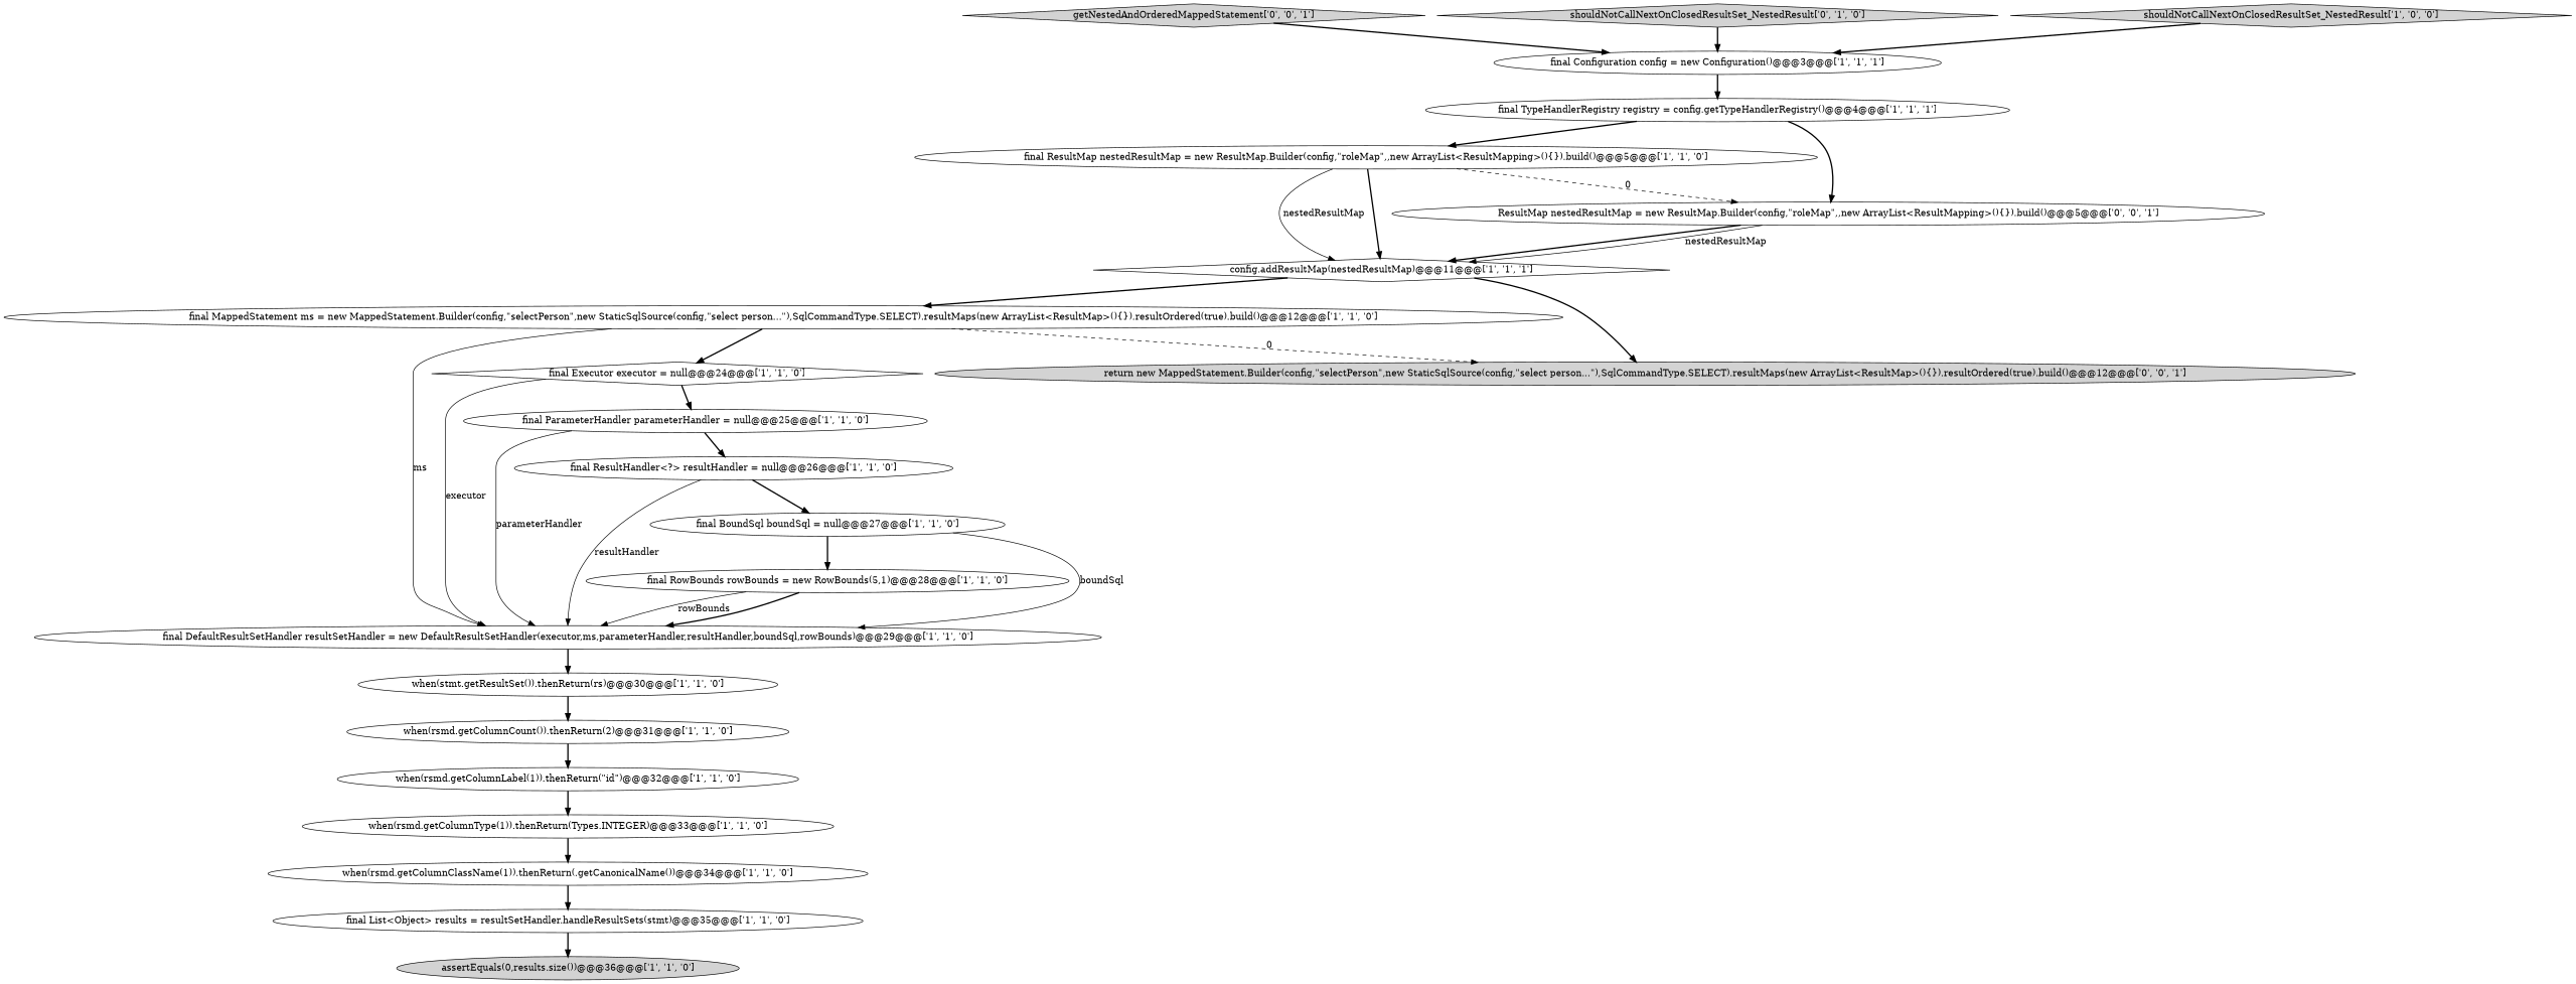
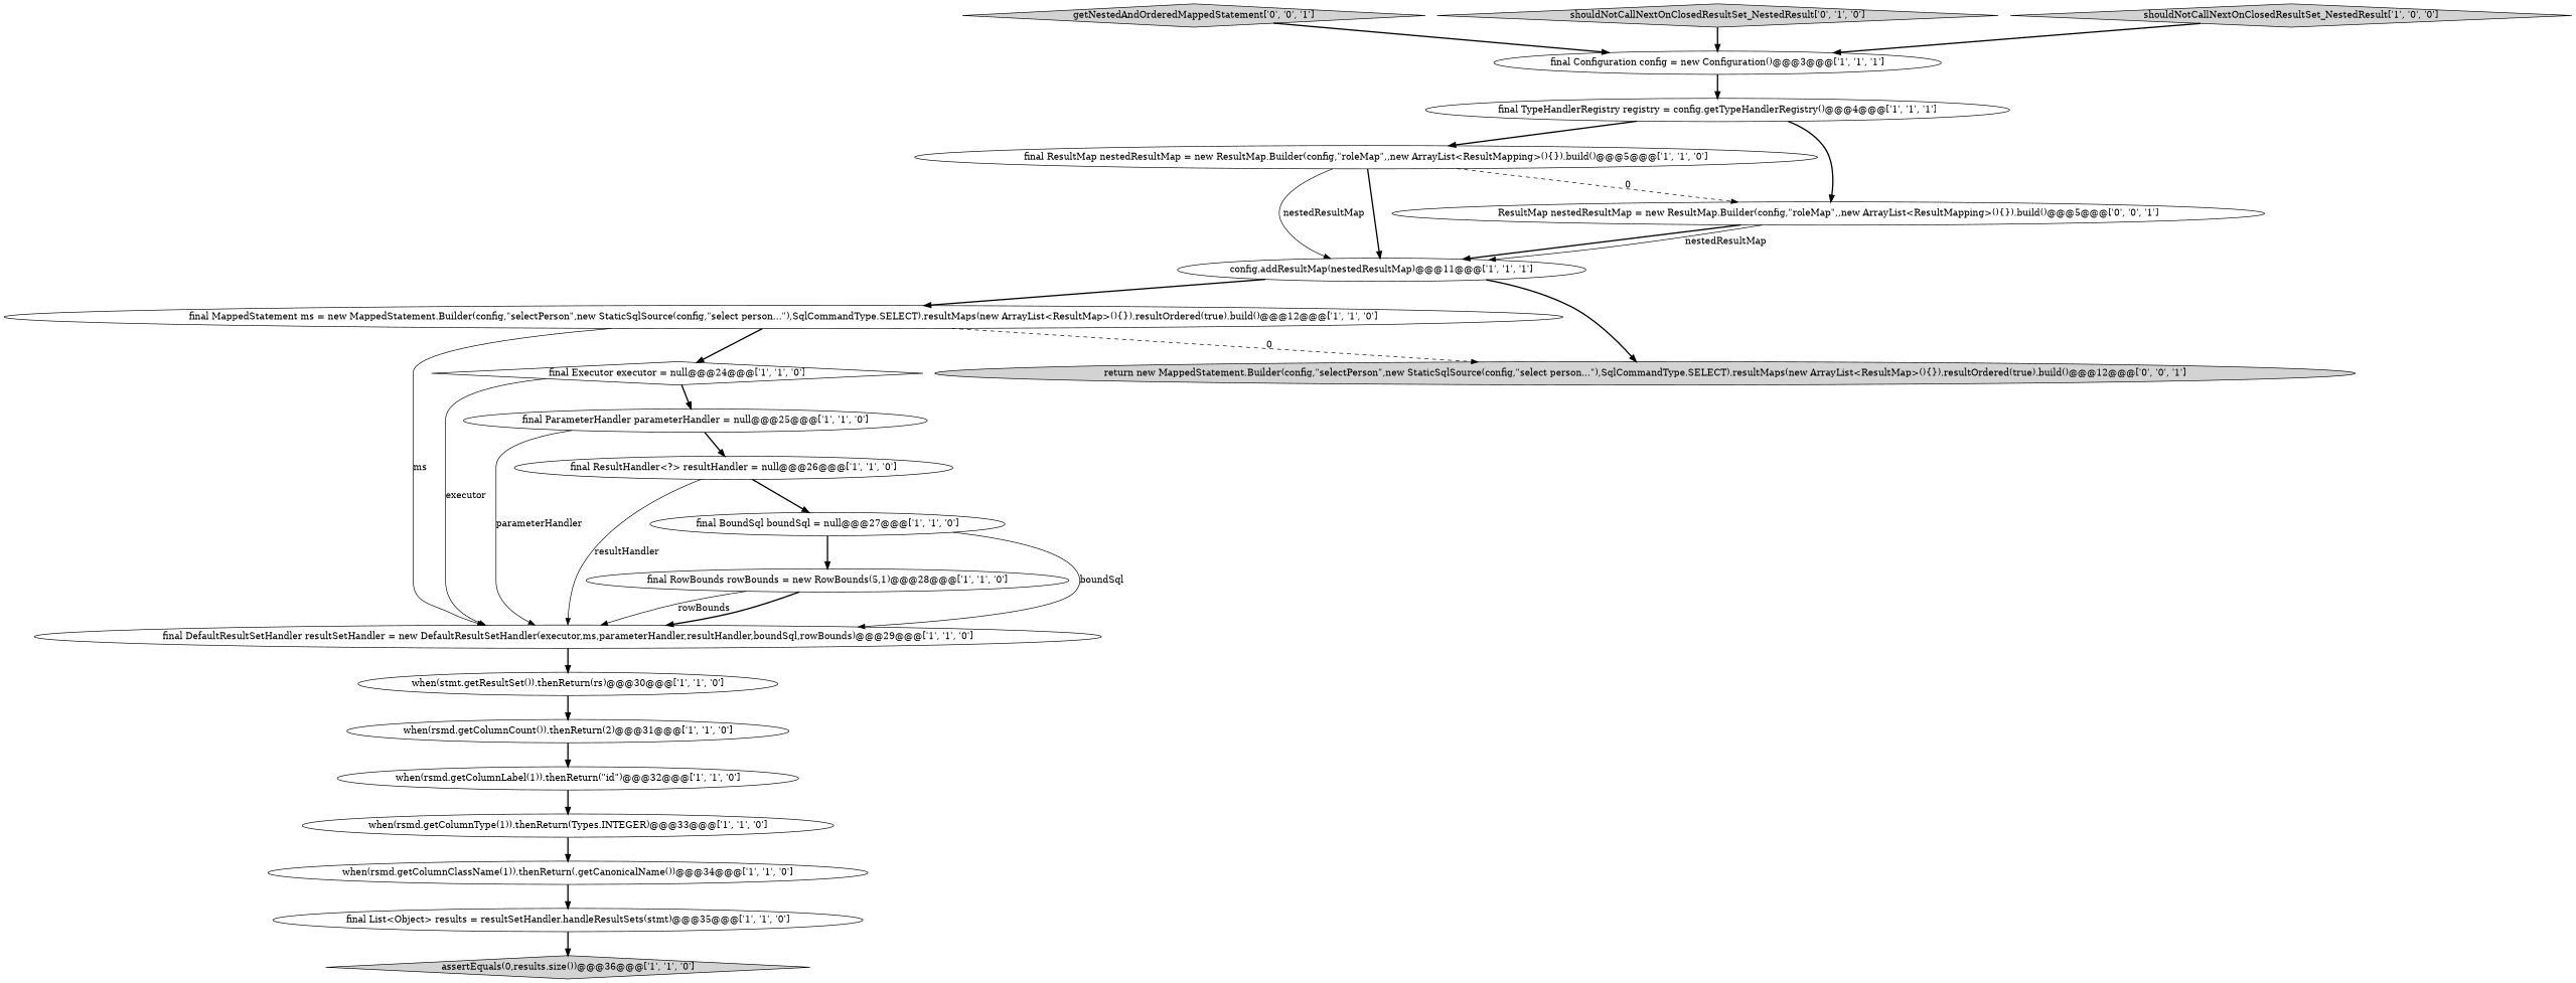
  digraph {
    node [fillcolor=white shape=ellipse style=filled]
    edge [style=bold]
    n1 [label="when(stmt.getResultSet()).thenReturn(rs)@@@30@@@['1', '1', '0']"]
    n2 [label="when(rsmd.getColumnCount()).thenReturn(2)@@@31@@@['1', '1', '0']"]
    n3 [label="when(rsmd.getColumnLabel(1)).thenReturn(\"id\")@@@32@@@['1', '1', '0']"]
    n4 [fillcolor=lightgray label="getNestedAndOrderedMappedStatement['0', '0', '1']" shape=diamond]
    n5 [label="final Configuration config = new Configuration()@@@3@@@['1', '1', '1']"]
    n6 [label="final TypeHandlerRegistry registry = config.getTypeHandlerRegistry()@@@4@@@['1', '1', '1']"]
    n7 [label="final RowBounds rowBounds = new RowBounds(5,1)@@@28@@@['1', '1', '0']"]
    n8 [label="final DefaultResultSetHandler resultSetHandler = new DefaultResultSetHandler(executor,ms,parameterHandler,resultHandler,boundSql,rowBounds)@@@29@@@['1', '1', '0']"]
    n9 [label="when(rsmd.getColumnType(1)).thenReturn(Types.INTEGER)@@@33@@@['1', '1', '0']"]
    n10 [label="final ParameterHandler parameterHandler = null@@@25@@@['1', '1', '0']"]
    n11 [label="final ResultHandler<?> resultHandler = null@@@26@@@['1', '1', '0']"]
    n12 [label="final BoundSql boundSql = null@@@27@@@['1', '1', '0']"]
    n13 [label="final List<Object> results = resultSetHandler.handleResultSets(stmt)@@@35@@@['1', '1', '0']"]
-   n14 [fillcolor=lightgray label="assertEquals(0,results.size())@@@36@@@['1', '1', '0']"]
+   n14 [fillcolor=lightgray label="assertEquals(0,results.size())@@@36@@@['1', '1', '0']" shape=diamond]
    n15 [label="final Executor executor = null@@@24@@@['1', '1', '0']" shape=diamond]
-   n16 [label="config.addResultMap(nestedResultMap)@@@11@@@['1', '1', '1']" shape=diamond]
+   n16 [label="config.addResultMap(nestedResultMap)@@@11@@@['1', '1', '1']"]
    n17 [label="final MappedStatement ms = new MappedStatement.Builder(config,\"selectPerson\",new StaticSqlSource(config,\"select person...\"),SqlCommandType.SELECT).resultMaps(new ArrayList<ResultMap>(){}).resultOrdered(true).build()@@@12@@@['1', '1', '0']"]
    n18 [fillcolor=lightgray label="return new MappedStatement.Builder(config,\"selectPerson\",new StaticSqlSource(config,\"select person...\"),SqlCommandType.SELECT).resultMaps(new ArrayList<ResultMap>(){}).resultOrdered(true).build()@@@12@@@['0', '0', '1']"]
    n19 [label="final ResultMap nestedResultMap = new ResultMap.Builder(config,\"roleMap\",,new ArrayList<ResultMapping>(){}).build()@@@5@@@['1', '1', '0']"]
    n20 [label="ResultMap nestedResultMap = new ResultMap.Builder(config,\"roleMap\",,new ArrayList<ResultMapping>(){}).build()@@@5@@@['0', '0', '1']"]
    n21 [label="when(rsmd.getColumnClassName(1)).thenReturn(.getCanonicalName())@@@34@@@['1', '1', '0']"]
    n22 [fillcolor=lightgray label="shouldNotCallNextOnClosedResultSet_NestedResult['0', '1', '0']" shape=diamond]
    n23 [fillcolor=lightgray label="shouldNotCallNextOnClosedResultSet_NestedResult['1', '0', '0']" shape=diamond]
    n1 -> n2
    n2 -> n3
    n3 -> n9
    n4 -> n5
    n5 -> n6
    n6 -> n19
    n6 -> n20
    n7 -> n8 [label=rowBounds style=solid]
    n7 -> n8
    n8 -> n1
    n9 -> n21
    n10 -> n8 [label=parameterHandler style=solid]
    n10 -> n11
    n11 -> n8 [label=resultHandler style=solid]
    n11 -> n12
    n12 -> n7
    n12 -> n8 [label=boundSql style=solid]
    n13 -> n14
    n15 -> n8 [label=executor style=solid]
    n15 -> n10
    n16 -> n17
    n16 -> n18
    n17 -> n8 [label=ms style=solid]
    n17 -> n15
    n17 -> n18 [label=0 style=dashed]
    n19 -> n16 [label=nestedResultMap style=solid]
    n19 -> n16
    n19 -> n20 [label=0 style=dashed]
    n20 -> n16
    n20 -> n16 [label=nestedResultMap style=solid]
    n21 -> n13
    n22 -> n5
    n23 -> n5
  }
